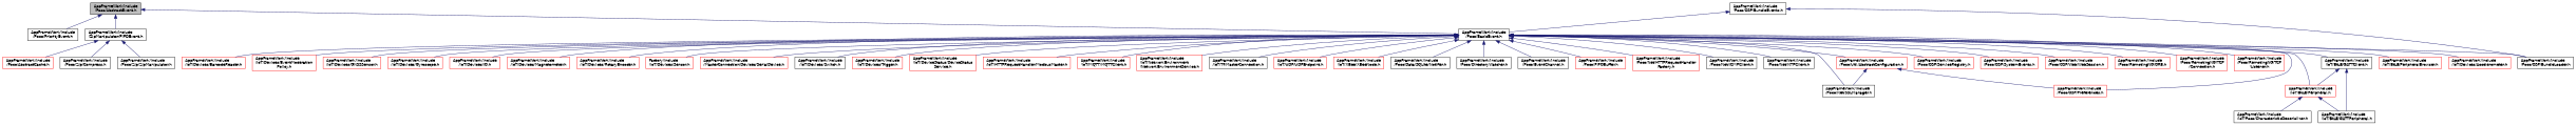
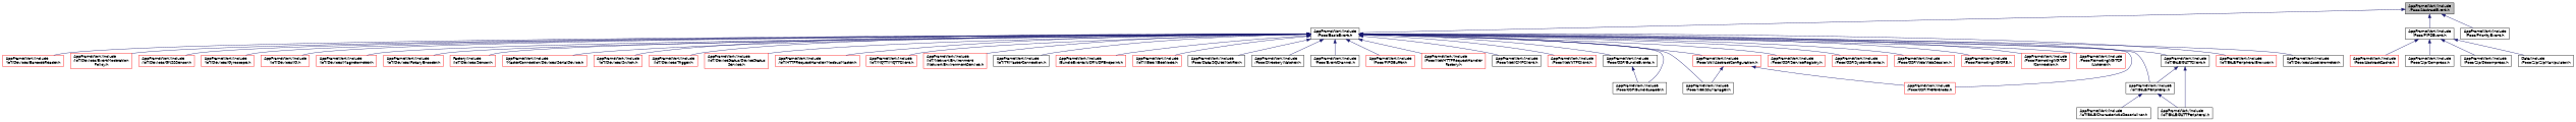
  digraph {
    node [color=red fillcolor=white fontname=Helvetica fontsize=10 shape=record style=filled]
    edge [color=midnightblue dir=back fontname=Helvetica fontsize=10 labelfontname=Helvetica labelfontsize=10 style=solid]
    n1 [color=black fillcolor=grey75 fontcolor=black height=0.2 label="AppFrameWork/include\l/Poco/AbstractEvent.h" width=0.4]
    n2 [color=black height=0.2 label="AppFrameWork/include\l/Poco/BasicEvent.h" width=0.4]
-   n3 [color=black height=0.2 label="AppFrameWork/include\l/ZipManipulator/FIFOEvent.h" width=0.4]
+   n3 [color=black height=0.2 label="AppFrameWork/include\l/Poco/FIFOEvent.h" width=0.4]
    n4 [color=black height=0.2 label="AppFrameWork/include\l/Poco/PriorityEvent.h" width=0.4]
    n5 [color=black height=0.2 label="AppFrameWork/include\l/IoT/BtLE/GATTClient.h" width=0.4]
-   n6 [height=0.2 label="AppFrameWork/include\l/IoT/BtLE/Peripheral.h" width=0.4]
+   n6 [color=black height=0.2 label="AppFrameWork/include\l/IoT/BtLE/Peripheral.h" width=0.4]
    n7 [height=0.2 label="AppFrameWork/include\l/IoT/BtLE/PeripheralBrowser.h" width=0.4]
-   n8 [height=0.2 label="AppFrameWork/include\l/IoT/Devices/Accelerometer.h" width=0.4]
+   n8 [color=black height=0.2 label="AppFrameWork/include\l/IoT/Devices/Accelerometer.h" width=0.4]
    n9 [height=0.2 label="AppFrameWork/include\l/IoT/Devices/BarcodeReader.h" width=0.4]
    n10 [height=0.2 label="AppFrameWork/include\l/IoT/Devices/EventModeration\lPolicy.h" width=0.4]
    n11 [height=0.2 label="AppFrameWork/include\l/IoT/Devices/GNSSSensor.h" width=0.4]
    n12 [height=0.2 label="AppFrameWork/include\l/IoT/Devices/Gyroscope.h" width=0.4]
    n13 [height=0.2 label="AppFrameWork/include\l/IoT/Devices/IO.h" width=0.4]
    n14 [height=0.2 label="AppFrameWork/include\l/IoT/Devices/Magnetometer.h" width=0.4]
    n15 [height=0.2 label="AppFrameWork/include\l/IoT/Devices/RotaryEncoder.h" width=0.4]
    n16 [height=0.2 label="Factory/include\l/IoT/Devices/Sensor.h" width=0.4]
    n17 [height=0.2 label="AppFrameWork/include\l/MasterConnection/Devices/SerialDevice.h" width=0.4]
-   n18 [color=black height=0.2 label="AppFrameWork/include\l/IoT/Devices/Switch.h" width=0.4]
+   n18 [height=0.2 label="AppFrameWork/include\l/IoT/Devices/Switch.h" width=0.4]
    n19 [height=0.2 label="AppFrameWork/include\l/IoT/Devices/Trigger.h" width=0.4]
    n20 [height=0.2 label="AppFrameWork/include\l/IoT/DeviceStatus/DeviceStatus\lService.h" width=0.4]
    n21 [height=0.2 label="AppFrameWork/include\l/IoT/HTTPRequestHandler/ModbusMaster.h" width=0.4]
    n22 [height=0.2 label="AppFrameWork/include\l/IoT/MQTT/MQTTClient.h" width=0.4]
    n23 [height=0.2 label="AppFrameWork/include\l/IoT/NetworkEnvironment\l/NetworkEnvironmentService.h" width=0.4]
    n24 [color=black height=0.2 label="AppFrameWork/include\l/IoT/Tf/MasterConnection.h" width=0.4]
-   n25 [height=0.2 label="AppFrameWork/include\l/IoT/UDP/UDPEndpoint.h" width=0.4]
+   n25 [height=0.2 label="AppFrameWork/include\l/BundleEvents/UDP/UDPEndpoint.h" width=0.4]
    n26 [height=0.2 label="AppFrameWork/include\l/IoT/XBee/XBeeNode.h" width=0.4]
    n27 [color=black height=0.2 label="AppFrameWork/include\l/Poco/Data/SQLite/Notifier.h" width=0.4]
    n28 [color=black height=0.2 label="AppFrameWork/include\l/Poco/DirectoryWatcher.h" width=0.4]
    n29 [color=black height=0.2 label="AppFrameWork/include\l/Poco/EventChannel.h" width=0.4]
    n30 [height=0.2 label="AppFrameWork/include\l/Poco/FIFOBuffer.h" width=0.4]
    n31 [height=0.2 label="AppFrameWork/include\l/Poco/Net/HTTPRequestHandler\lFactory.h" width=0.4]
    n32 [color=black height=0.2 label="AppFrameWork/include\l/Poco/Net/ICMPClient.h" width=0.4]
-   n33 [color=black height=0.2 label="AppFrameWork/include\l/Poco/Net/NTPClient.h" width=0.4]
+   n33 [height=0.2 label="AppFrameWork/include\l/Poco/Net/NTPClient.h" width=0.4]
    n34 [color=black height=0.2 label="AppFrameWork/include\l/Poco/Net/SSLManager.h" width=0.4]
    n35 [color=black height=0.2 label="AppFrameWork/include\l/Poco/OSP/BundleEvents.h" width=0.4]
    n36 [color=black height=0.2 label="AppFrameWork/include\l/Poco/OSP/BundleLoader.h" width=0.4]
    n37 [height=0.2 label="AppFrameWork/include\l/Poco/OSP/Preferences.h" width=0.4]
    n38 [height=0.2 label="AppFrameWork/include\l/Poco/OSP/ServiceRegistry.h" width=0.4]
    n39 [height=0.2 label="AppFrameWork/include\l/Poco/OSP/SystemEvents.h" width=0.4]
    n40 [height=0.2 label="AppFrameWork/include\l/Poco/OSP/Web/WebSession.h" width=0.4]
    n41 [height=0.2 label="AppFrameWork/include\l/Poco/RemotingNG/ORB.h" width=0.4]
    n42 [height=0.2 label="AppFrameWork/include\l/Poco/RemotingNG/TCP\l/Connection.h" width=0.4]
    n43 [height=0.2 label="AppFrameWork/include\l/Poco/RemotingNG/TCP\l/Listener.h" width=0.4]
    n44 [height=0.2 label="AppFrameWork/include\l/Poco/Util/AbstractConfiguration.h" width=0.4]
    n45 [height=0.2 label="AppFrameWork/include\l/Poco/AbstractCache.h" width=0.4]
    n46 [color=black height=0.2 label="AppFrameWork/include\l/Poco/Zip/Compress.h" width=0.4]
-   n48 [color=black height=0.2 label="AppFrameWork/include\l/Poco/Zip/ZipManipulator.h" width=0.4]
+   n47 [color=black height=0.2 label="AppFrameWork/include\l/Poco/Zip/Decompress.h" width=0.4]
+   n48 [color=black height=0.2 label="Data/include\l/Poco/Zip/ZipManipulator.h" width=0.4]
    n49 [color=black height=0.2 label="AppFrameWork/include\l/IoT/BtLE/GATTPeripheral.h" width=0.4]
-   n50 [color=black height=0.2 label="AppFrameWork/include\l/IoT/Poco/CharacteristicDeserializer.h" width=0.4]
+   n50 [color=black height=0.2 label="AppFrameWork/include\l/IoT/BtLE/CharacteristicDeserializer.h" width=0.4]
    n1 -> n2
    n1 -> n3
    n1 -> n4
    n2 -> n5
    n2 -> n6
    n2 -> n7
    n2 -> n8
    n2 -> n9
    n2 -> n10
    n2 -> n11
    n2 -> n12
    n2 -> n13
    n2 -> n14
    n2 -> n15
    n2 -> n16
    n2 -> n17
    n2 -> n18
    n2 -> n19
    n2 -> n20
    n2 -> n21
    n2 -> n22
    n2 -> n23
    n2 -> n24
    n2 -> n25
    n2 -> n26
    n2 -> n27
    n2 -> n28
    n2 -> n29
    n2 -> n30
    n2 -> n31
    n2 -> n32
    n2 -> n33
    n2 -> n34
-   n35 -> n2
+   n2 -> n35
    n2 -> n36
    n2 -> n37
    n2 -> n38
    n2 -> n39
    n2 -> n40
    n2 -> n41
    n2 -> n42
    n2 -> n43
    n2 -> n44
    n3 -> n45
    n3 -> n46
+   n3 -> n47
    n3 -> n48
    n5 -> n6
    n5 -> n49
    n6 -> n49
    n6 -> n50
    n35 -> n36
    n44 -> n34
    n44 -> n37
  }
